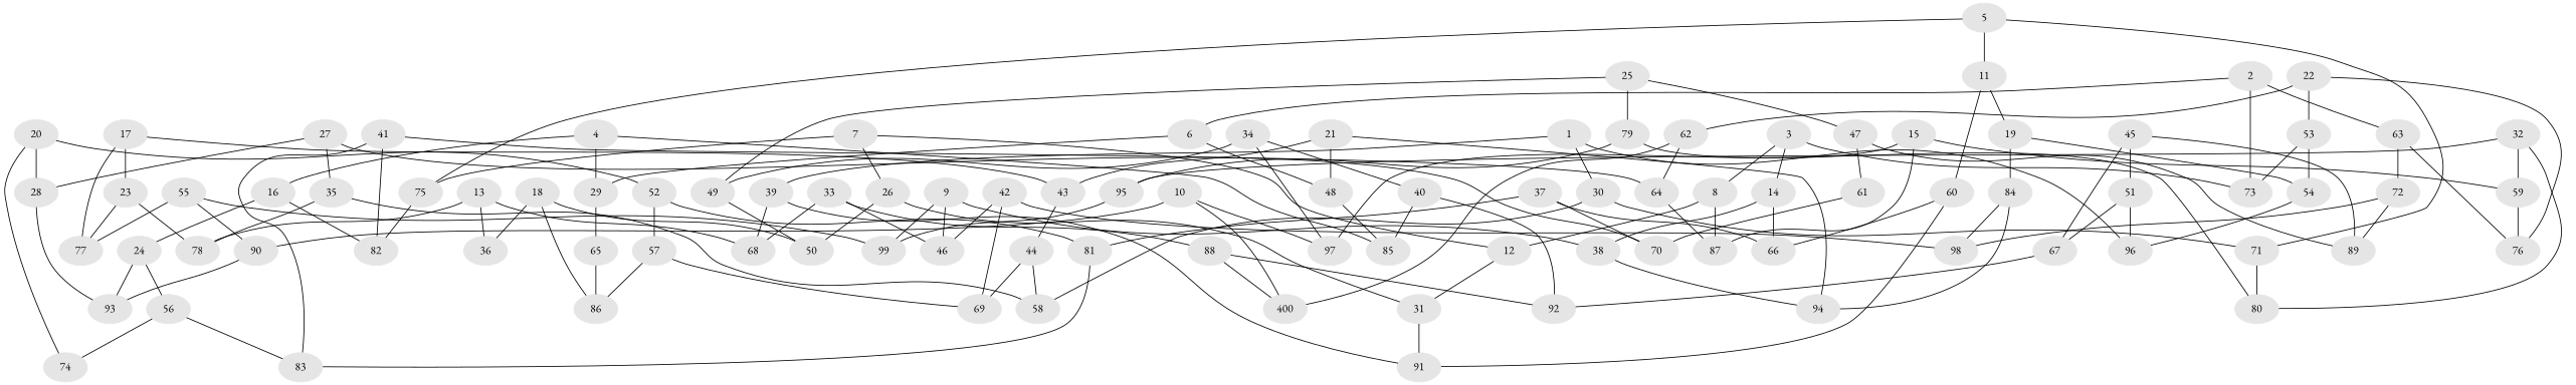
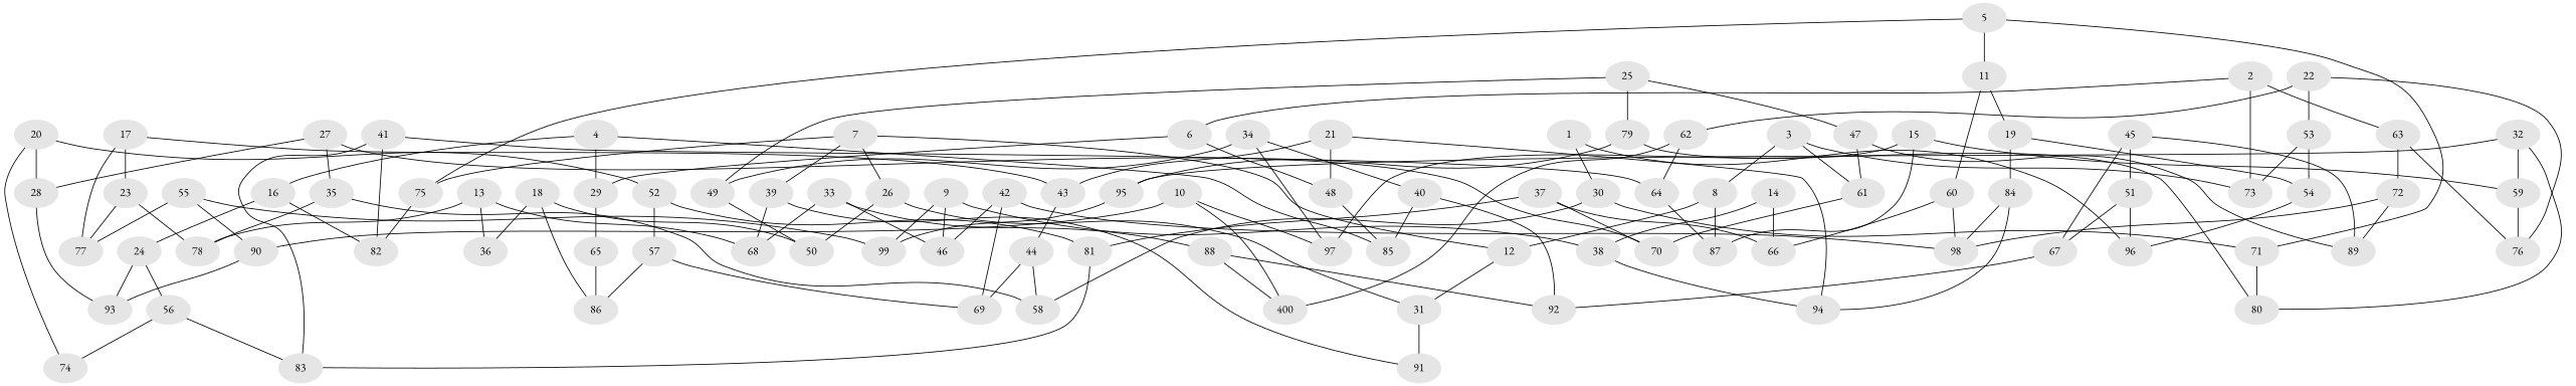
  graph {
    fontname="EB Garamond"
    node [color=gray90 fontname="EB Garamond" style=filled]
    edge [fontname="EB Garamond"]
    1
    30
    39
    96
    71
    58
    68
    91
    2
    6
    63
    73
    29
    48
    76
    72
    3
    8
    14
    12
    87
    38
    66
    4
    16
    85
    24
    82
    65
    5
    11
    75
    19
    60
    80
    7
    26
    31
    50
    9
    46
    99
    94
    10
    90
    97
    n47 [label=400]
    93
    54
    84
    13
    36
    78
    15
    59
    56
    17
    23
    43
    77
    44
    18
    86
    98
    20
    28
    52
    74
    81
    57
    21
    22
    53
    62
    64
    83
    25
    47
    49
    79
    61
    89
    95
    27
    35
    70
    32
    33
    88
    92
    34
    40
    37
    41
    42
    69
    45
    51
    67
    55
    1 -- 30
-   1 -- 39
+   7 -- 39
    1 -- 96
    30 -- 71
    30 -- 58
    39 -- 68
    39 -- 91
    71 -- 80
    2 -- 6
    2 -- 63
    2 -- 73
    6 -- 29
    6 -- 48
    63 -- 76
    63 -- 72
    29 -- 65
    48 -- 85
    72 -- 98
    72 -- 89
    3 -- 73
    3 -- 8
-   3 -- 14
+   3 -- 61
    8 -- 12
    8 -- 87
    14 -- 38
    14 -- 66
    12 -- 31
    38 -- 94
    4 -- 29
    4 -- 16
    4 -- 85
    16 -- 24
    16 -- 82
    24 -- 93
    24 -- 56
    65 -- 86
    5 -- 71
    5 -- 11
    5 -- 75
    11 -- 19
    11 -- 60
    75 -- 82
    19 -- 54
    19 -- 84
-   60 -- 91
+   60 -- 98
    60 -- 66
    7 -- 12
    7 -- 75
    7 -- 26
    26 -- 31
    26 -- 50
    31 -- 91
    9 -- 38
    9 -- 46
    9 -- 99
    10 -- 90
    10 -- 97
    10 -- n47
    90 -- 93
    54 -- 96
    84 -- 94
    84 -- 98
    13 -- 68
    13 -- 36
    13 -- 78
    15 -- 87
    15 -- 97
    15 -- 59
    59 -- 76
    56 -- 74
    56 -- 83
    17 -- 23
    17 -- 43
    17 -- 77
    23 -- 78
    23 -- 77
    43 -- 44
    44 -- 58
    44 -- 69
    18 -- 50
    18 -- 36
    18 -- 86
    20 -- 28
    20 -- 52
    20 -- 74
    28 -- 93
    52 -- 81
    52 -- 57
    81 -- 83
    57 -- 86
    57 -- 69
    21 -- 48
    21 -- 94
    21 -- 43
    22 -- 76
    22 -- 53
    22 -- 62
    53 -- 73
    53 -- 54
    62 -- n47
    62 -- 64
    64 -- 87
    25 -- 47
    25 -- 49
    25 -- 79
    47 -- 61
    47 -- 89
    49 -- 50
    79 -- 80
    79 -- 95
    61 -- 70
    95 -- 99
    27 -- 28
    27 -- 35
    27 -- 70
    35 -- 58
    35 -- 78
    32 -- 80
    32 -- 59
    32 -- 95
    33 -- 68
    33 -- 46
    33 -- 88
    88 -- n47
    88 -- 92
    34 -- 97
    34 -- 49
    34 -- 40
    40 -- 85
    40 -- 92
    37 -- 66
    37 -- 81
    37 -- 70
    41 -- 82
    41 -- 64
    41 -- 83
    42 -- 46
    42 -- 98
    42 -- 69
    45 -- 89
    45 -- 51
    45 -- 67
    51 -- 96
    51 -- 67
    67 -- 92
    55 -- 99
    55 -- 90
    55 -- 77
  }
